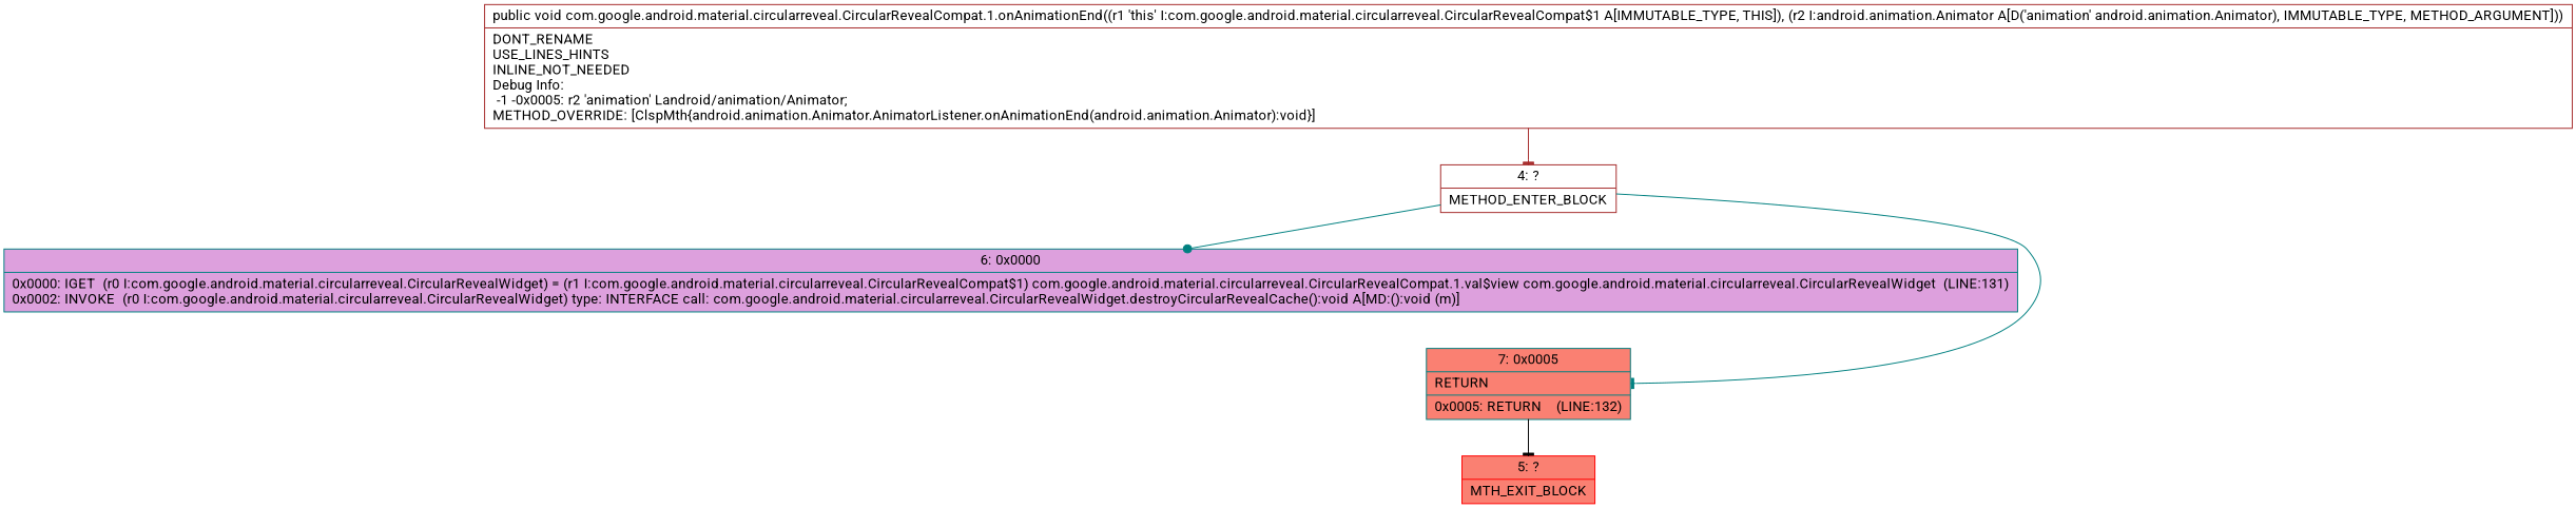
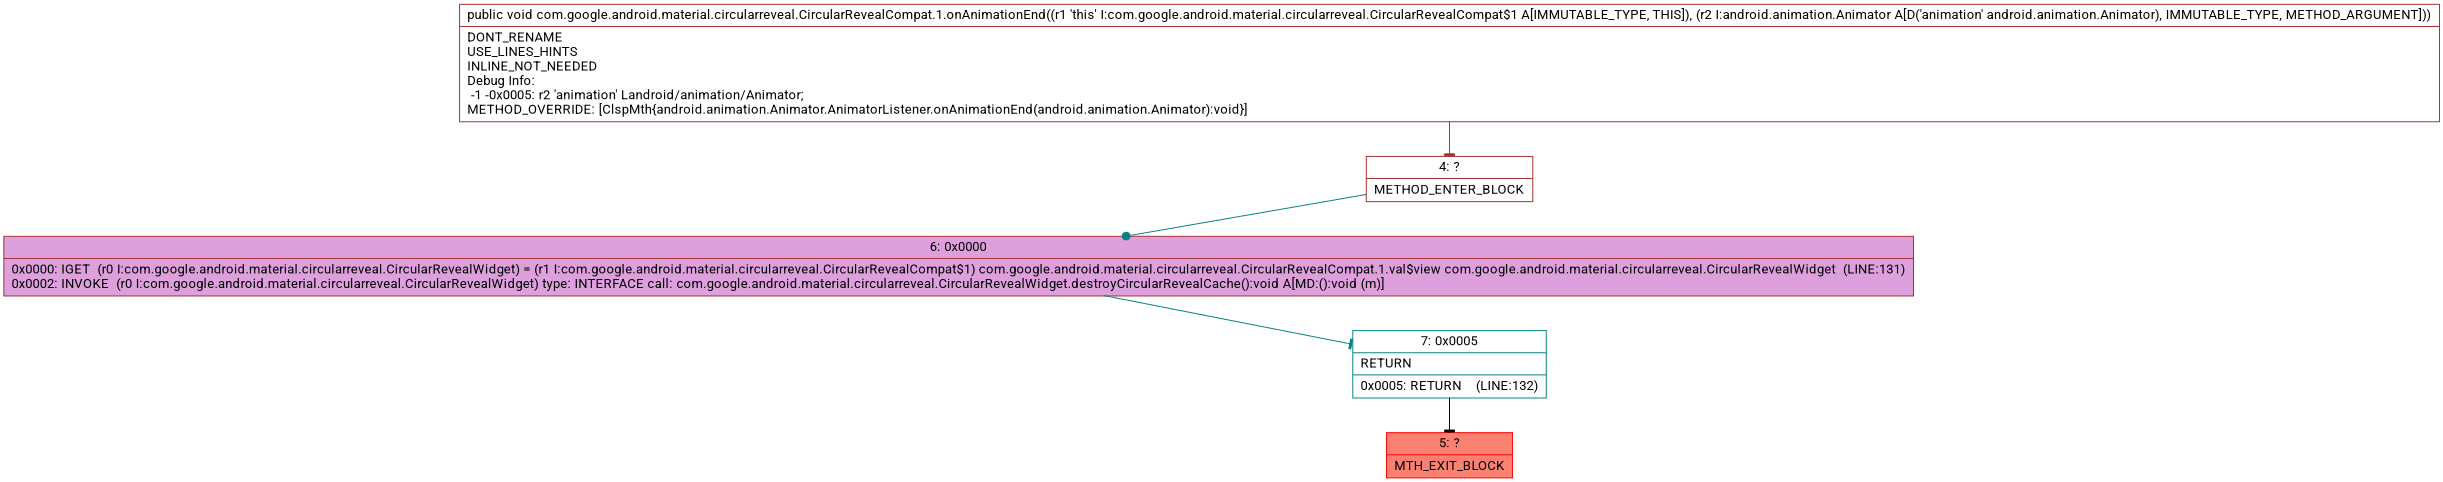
  digraph {
    fontname=Roboto
    node [color=brown fillcolor=white fontname=Roboto shape=record style=filled]
    edge [arrowhead=tee color=teal fontname=Roboto]
    n1 [label="{4\:\ ?|METHOD_ENTER_BLOCK\l}"]
-   n2 [color=teal fillcolor=plum label="{6\:\ 0x0000|0x0000: IGET  (r0 I:com.google.android.material.circularreveal.CircularRevealWidget) = (r1 I:com.google.android.material.circularreveal.CircularRevealCompat$1) com.google.android.material.circularreveal.CircularRevealCompat.1.val$view com.google.android.material.circularreveal.CircularRevealWidget  (LINE:131)\l0x0002: INVOKE  (r0 I:com.google.android.material.circularreveal.CircularRevealWidget) type: INTERFACE call: com.google.android.material.circularreveal.CircularRevealWidget.destroyCircularRevealCache():void A[MD:():void (m)]\l}"]
-   n3 [color=teal fillcolor=salmon label="{7\:\ 0x0005|RETURN\l|0x0005: RETURN    (LINE:132)\l}"]
+   n2 [fillcolor=plum label="{6\:\ 0x0000|0x0000: IGET  (r0 I:com.google.android.material.circularreveal.CircularRevealWidget) = (r1 I:com.google.android.material.circularreveal.CircularRevealCompat$1) com.google.android.material.circularreveal.CircularRevealCompat.1.val$view com.google.android.material.circularreveal.CircularRevealWidget  (LINE:131)\l0x0002: INVOKE  (r0 I:com.google.android.material.circularreveal.CircularRevealWidget) type: INTERFACE call: com.google.android.material.circularreveal.CircularRevealWidget.destroyCircularRevealCache():void A[MD:():void (m)]\l}"]
+   n3 [color=teal label="{7\:\ 0x0005|RETURN\l|0x0005: RETURN    (LINE:132)\l}"]
    n4 [color=red fillcolor=salmon label="{5\:\ ?|MTH_EXIT_BLOCK\l}"]
    n5 [label="{public void com.google.android.material.circularreveal.CircularRevealCompat.1.onAnimationEnd((r1 'this' I:com.google.android.material.circularreveal.CircularRevealCompat$1 A[IMMUTABLE_TYPE, THIS]), (r2 I:android.animation.Animator A[D('animation' android.animation.Animator), IMMUTABLE_TYPE, METHOD_ARGUMENT]))  | DONT_RENAME\lUSE_LINES_HINTS\lINLINE_NOT_NEEDED\lDebug Info:\l  \-1 \-0x0005: r2 'animation' Landroid\/animation\/Animator;\lMETHOD_OVERRIDE: [ClspMth\{android.animation.Animator.AnimatorListener.onAnimationEnd(android.animation.Animator):void\}]\l}"]
    n1 -> n2 [arrowhead=dot]
-   n1 -> n3
+   n2 -> n3
    n3 -> n4 [color=black]
    n5 -> n1 [color=brown]
  }
